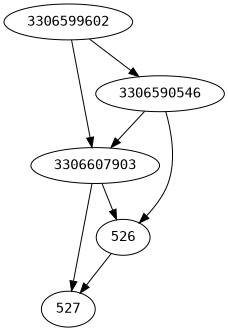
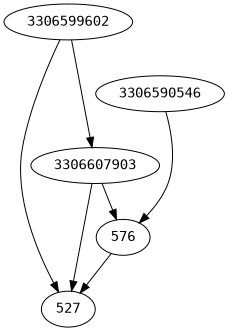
  strict digraph {
    fontname="DejaVu Sans Mono"
    node [fontname="DejaVu Sans Mono"]
    edge [fontname="DejaVu Sans Mono"]
-   526
+   526 [label=576]
    527
    n3 [label=3306607903]
    n4 [label=3306599602]
    3306590546
    526 -> 527
    n3 -> 526
    n3 -> 527
    n4 -> n3
-   n4 -> 3306590546
+   n4 -> 527
    3306590546 -> 526
-   3306590546 -> n3
  }
